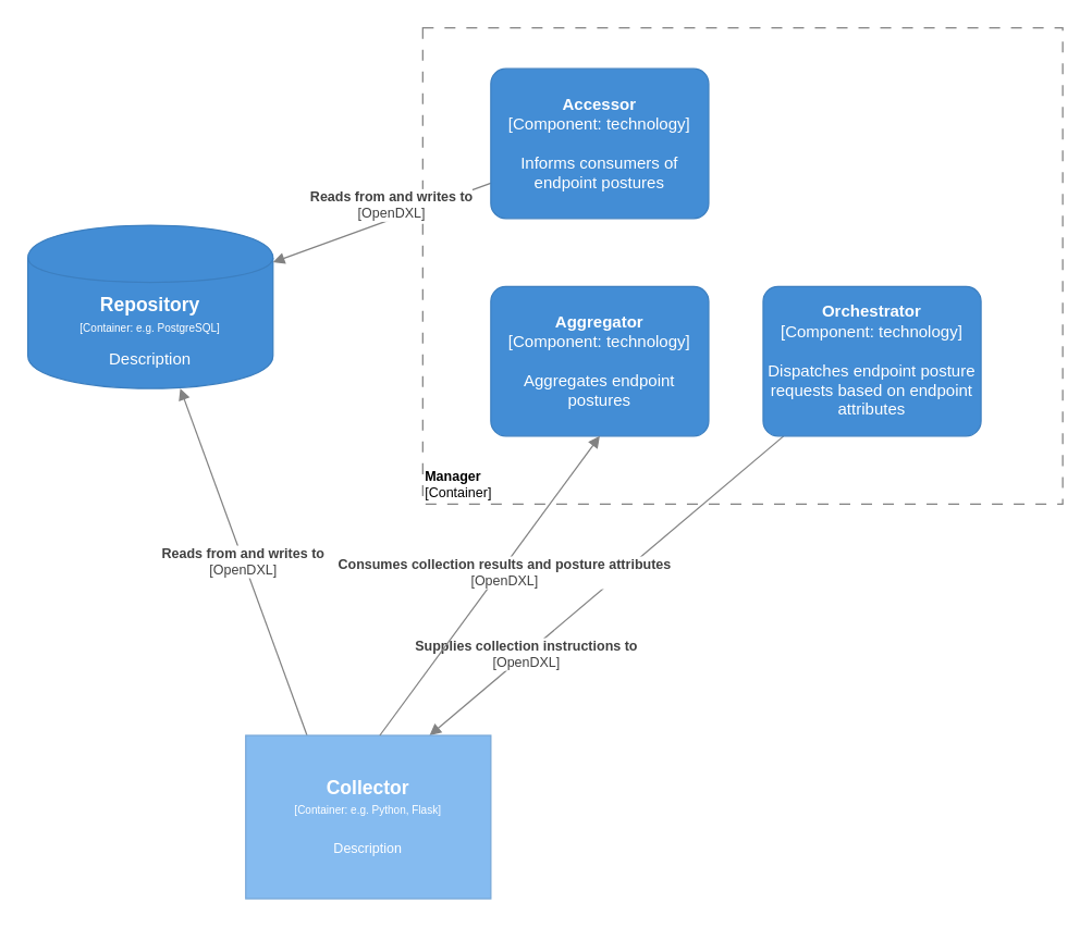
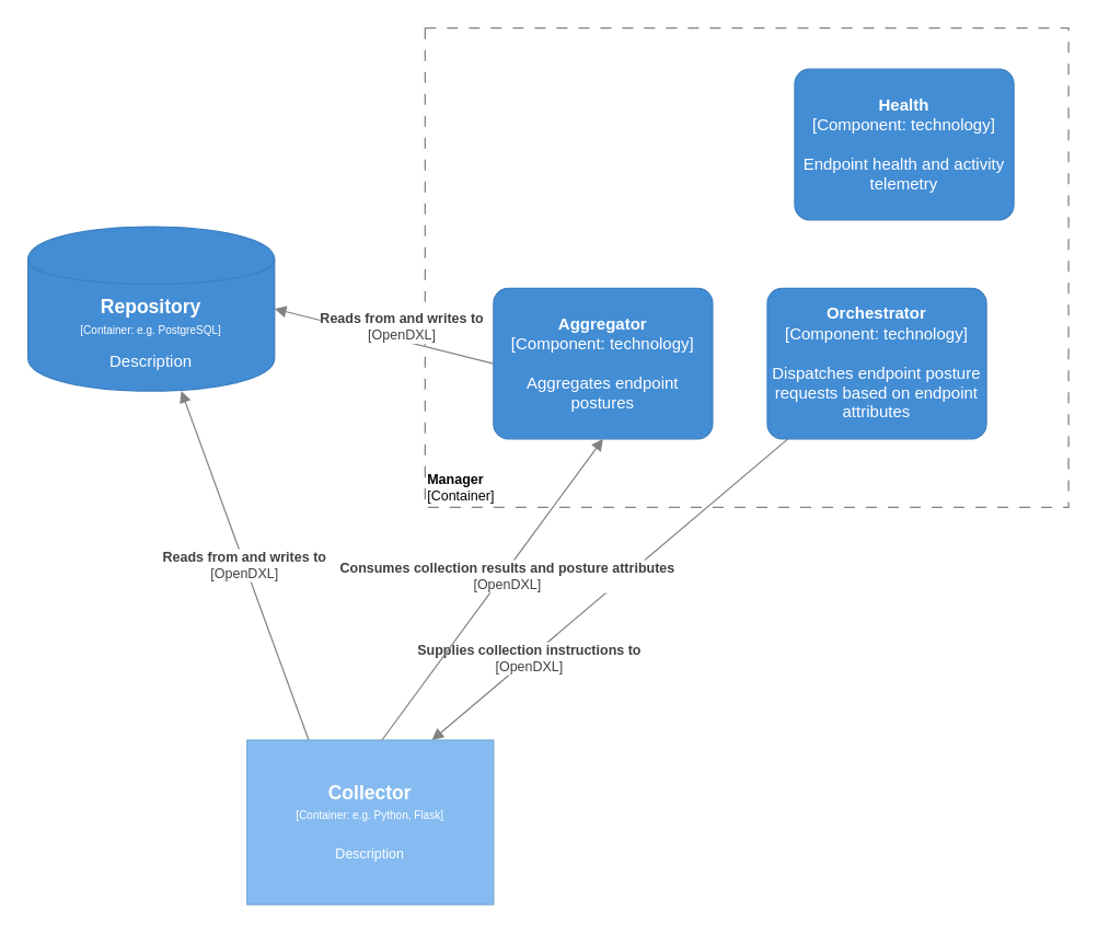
  <mxCell id="0" />
  <mxCell id="1" parent="0" />
  <mxCell id="2" value="&lt;font style=&quot;font-size: 10px&quot;&gt;&lt;b&gt;Manager&lt;br&gt;&lt;/b&gt;[Container]&lt;/font&gt;" style="rounded=0;whiteSpace=wrap;html=1;strokeColor=#828282;fillColor=none;fontColor=#000000;align=left;labelPosition=center;verticalLabelPosition=middle;verticalAlign=bottom;dashed=1;strokeWidth=1;perimeterSpacing=0;spacing=2;spacingTop=0;fontSize=10;dashPattern=8 8;container=0;" parent="1" vertex="1"><mxGeometry x="310" y="20" width="470" height="350" as="geometry"><mxRectangle x="560" y="40" width="110" height="30" as="alternateBounds" /></mxGeometry></mxCell>
  <mxCell id="3" value="&lt;div style=&quot;color: rgb(255 , 255 , 255) ; white-space: normal&quot;&gt;&lt;span style=&quot;font-size: 14px&quot;&gt;&lt;b&gt;Repository&lt;/b&gt;&lt;/span&gt;&lt;/div&gt;&lt;div style=&quot;color: rgb(255 , 255 , 255) ; font-size: 12px ; white-space: normal&quot;&gt;&lt;font style=&quot;font-size: 8px&quot;&gt;[Container: e.g. PostgreSQL]&lt;/font&gt;&lt;/div&gt;&lt;div style=&quot;color: rgb(255 , 255 , 255) ; white-space: normal ; font-size: 8px&quot;&gt;&lt;font style=&quot;line-height: 9.6px&quot;&gt;&lt;br&gt;&lt;/font&gt;&lt;/div&gt;&lt;div style=&quot;color: rgb(255 , 255 , 255) ; white-space: normal&quot;&gt;Description&lt;/div&gt;" style="shape=cylinder;whiteSpace=wrap;html=1;boundedLbl=1;backgroundOutline=1;strokeColor=#3C7FC0;fillColor=#438DD5;fontSize=12;fontColor=#ffffff;align=center;resizable=0;rounded=0;" parent="1" vertex="1"><mxGeometry x="20" y="165" width="180" height="120" as="geometry" /></mxCell>
- <mxCell id="4" value="&lt;span style=&quot;font-size: 10px&quot;&gt;&lt;b&gt;Reads from and writes to&lt;/b&gt;&lt;br&gt;[OpenDXL]&lt;br&gt;&lt;/span&gt;" style="endArrow=block;html=1;fontSize=10;fontColor=#404040;strokeWidth=1;endFill=1;strokeColor=#828282;elbow=vertical;" parent="1" source="10" target="3" edge="1"><mxGeometry x="-0.125" y="-10" width="50" height="50" relative="1" as="geometry"><mxPoint x="490" y="260" as="sourcePoint" /><mxPoint x="550" y="270" as="targetPoint" /><mxPoint as="offset" /></mxGeometry></mxCell>
  <mxCell id="5" value="&lt;span style=&quot;font-size: 10px&quot;&gt;&lt;b&gt;Reads from and writes to&lt;/b&gt;&lt;br&gt;[OpenDXL]&lt;br&gt;&lt;/span&gt;" style="endArrow=block;html=1;fontSize=10;fontColor=#404040;strokeWidth=1;endFill=1;strokeColor=#828282;elbow=vertical;exitX=0.25;exitY=0;exitDx=0;exitDy=0;" parent="1" source="7" target="3" edge="1"><mxGeometry width="50" height="50" relative="1" as="geometry"><mxPoint x="491.111" y="470" as="sourcePoint" /><mxPoint x="197.5" y="330" as="targetPoint" /></mxGeometry></mxCell>
  <mxCell id="6" value="&lt;b&gt;Supplies collection instructions to&lt;br&gt;&lt;/b&gt;[OpenDXL]&lt;span style=&quot;font-size: 10px&quot;&gt;&lt;br&gt;&lt;/span&gt;" style="endArrow=block;html=1;fontSize=10;fontColor=#404040;strokeWidth=1;endFill=1;strokeColor=#828282;elbow=vertical;entryX=0.75;entryY=0;entryDx=0;entryDy=0;" parent="1" source="9" target="7" edge="1"><mxGeometry x="0.456" width="50" height="50" relative="1" as="geometry"><mxPoint x="547" y="320" as="sourcePoint" /><mxPoint x="580" y="470" as="targetPoint" /><Array as="points" /><mxPoint as="offset" /></mxGeometry></mxCell>
  <mxCell id="7" value="&lt;div&gt;&lt;span style=&quot;font-size: 14px&quot;&gt;&lt;b&gt;Collector&lt;/b&gt;&lt;/span&gt;&lt;/div&gt;&lt;div&gt;&lt;span style=&quot;font-size: 8px&quot;&gt;[Container: e.g. Python, Flask]&lt;/span&gt;&lt;br&gt;&lt;/div&gt;&lt;div&gt;&lt;span style=&quot;font-size: 8px&quot;&gt;&lt;br&gt;&lt;/span&gt;&lt;/div&gt;&lt;div&gt;&lt;font size=&quot;1&quot;&gt;Description&lt;/font&gt;&lt;/div&gt;" style="rounded=0;whiteSpace=wrap;html=1;fillColor=#85BBF0;fontColor=#ffffff;strokeColor=#78A8D8;resizable=0;arcSize=10;" parent="1" vertex="1"><mxGeometry x="180" y="540" width="180" height="120" as="geometry" /></mxCell>
+ <mxCell id="8" value="&lt;b&gt;Health&lt;/b&gt;&lt;div&gt;[Component: technology]&lt;/div&gt;&lt;br&gt;&lt;div&gt;Endpoint health and activity telemetry&lt;/div&gt;" style="rounded=1;whiteSpace=wrap;html=1;labelBackgroundColor=none;fillColor=#438DD5;fontColor=#ffffff;align=center;arcSize=10;strokeColor=#3C7FC0;metaEdit=1;metaData={&quot;c4Type&quot;:{&quot;editable&quot;:false}};points=[[0.25,0,0],[0.5,0,0],[0.75,0,0],[1,0.25,0],[1,0.5,0],[1,0.75,0],[0.75,1,0],[0.5,1,0],[0.25,1,0],[0,0.75,0],[0,0.5,0],[0,0.25,0]];" parent="1" vertex="1"><mxGeometry x="580" y="50" width="160" height="110.0" as="geometry" /></mxCell>
  <mxCell id="9" value="&lt;b&gt;Orchestrator&lt;/b&gt;&lt;div&gt;[Component: technology]&lt;/div&gt;&lt;br&gt;&lt;div&gt;Dispatches endpoint posture requests based on endpoint attributes&lt;/div&gt;" style="rounded=1;whiteSpace=wrap;html=1;labelBackgroundColor=none;fillColor=#438DD5;fontColor=#ffffff;align=center;arcSize=10;strokeColor=#3C7FC0;metaEdit=1;metaData={&quot;c4Type&quot;:{&quot;editable&quot;:false}};points=[[0.25,0,0],[0.5,0,0],[0.75,0,0],[1,0.25,0],[1,0.5,0],[1,0.75,0],[0.75,1,0],[0.5,1,0],[0.25,1,0],[0,0.75,0],[0,0.5,0],[0,0.25,0]];" parent="1" vertex="1"><mxGeometry x="560" y="210" width="160" height="110.0" as="geometry" /></mxCell>
- <mxCell id="10" value="&lt;b&gt;Accessor&lt;/b&gt;&lt;div&gt;[Component: technology]&lt;/div&gt;&lt;br&gt;&lt;div&gt;Informs consumers of endpoint postures&lt;/div&gt;" style="rounded=1;whiteSpace=wrap;html=1;labelBackgroundColor=none;fillColor=#438DD5;fontColor=#ffffff;align=center;arcSize=10;strokeColor=#3C7FC0;metaEdit=1;metaData={&quot;c4Type&quot;:{&quot;editable&quot;:false}};points=[[0.25,0,0],[0.5,0,0],[0.75,0,0],[1,0.25,0],[1,0.5,0],[1,0.75,0],[0.75,1,0],[0.5,1,0],[0.25,1,0],[0,0.75,0],[0,0.5,0],[0,0.25,0]];" parent="1" vertex="1"><mxGeometry x="360" y="50" width="160" height="110.0" as="geometry" /></mxCell>
  <mxCell id="11" value="&lt;b&gt;Aggregator&lt;/b&gt;&lt;div&gt;[Component: technology]&lt;/div&gt;&lt;br&gt;&lt;div&gt;Aggregates endpoint postures&lt;/div&gt;" style="rounded=1;whiteSpace=wrap;html=1;labelBackgroundColor=none;fillColor=#438DD5;fontColor=#ffffff;align=center;arcSize=10;strokeColor=#3C7FC0;metaEdit=1;metaData={&quot;c4Type&quot;:{&quot;editable&quot;:false}};points=[[0.25,0,0],[0.5,0,0],[0.75,0,0],[1,0.25,0],[1,0.5,0],[1,0.75,0],[0.75,1,0],[0.5,1,0],[0.25,1,0],[0,0.75,0],[0,0.5,0],[0,0.25,0]];" parent="1" vertex="1"><mxGeometry x="360" y="210" width="160" height="110.0" as="geometry" /></mxCell>
  <mxCell id="12" value="&lt;b&gt;Consumes collection results and posture attributes&lt;br&gt;&lt;/b&gt;[OpenDXL]&lt;span style=&quot;font-size: 10px&quot;&gt;&lt;br&gt;&lt;/span&gt;" style="endArrow=block;html=1;fontSize=10;fontColor=#404040;strokeWidth=1;endFill=1;strokeColor=#828282;elbow=vertical;entryX=0.5;entryY=1;entryDx=0;entryDy=0;entryPerimeter=0;exitX=0.547;exitY=0;exitDx=0;exitDy=0;exitPerimeter=0;" parent="1" source="7" target="11" edge="1"><mxGeometry x="0.106" y="-3" width="50" height="50" relative="1" as="geometry"><mxPoint x="582.547" y="340" as="sourcePoint" /><mxPoint x="325" y="550" as="targetPoint" /><Array as="points" /><mxPoint as="offset" /></mxGeometry></mxCell>
+ <mxCell id="13" value="&lt;span style=&quot;font-size: 10px&quot;&gt;&lt;b&gt;Reads from and writes to&lt;/b&gt;&lt;br&gt;[OpenDXL]&lt;br&gt;&lt;/span&gt;" style="endArrow=block;html=1;fontSize=10;fontColor=#404040;strokeWidth=1;endFill=1;strokeColor=#828282;elbow=vertical;exitX=0;exitY=0.5;exitDx=0;exitDy=0;exitPerimeter=0;entryX=1;entryY=0.5;entryDx=0;entryDy=0;" parent="1" source="11" target="3" edge="1"><mxGeometry x="-0.125" y="-10" width="50" height="50" relative="1" as="geometry"><mxPoint x="380" y="160.758" as="sourcePoint" /><mxPoint x="220" y="192.273" as="targetPoint" /><mxPoint as="offset" /></mxGeometry></mxCell>
